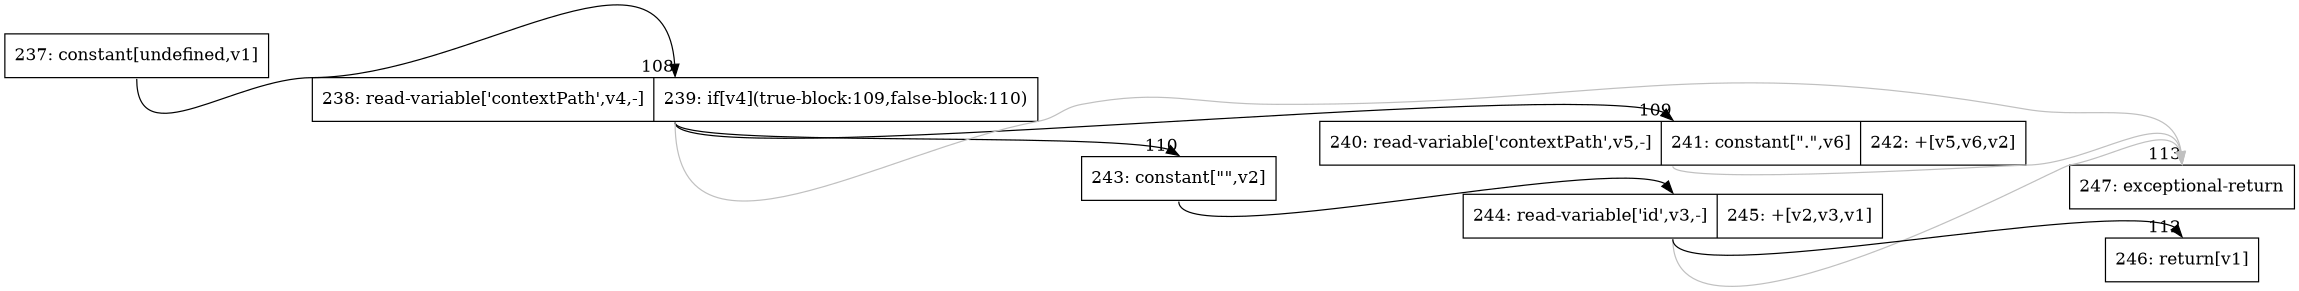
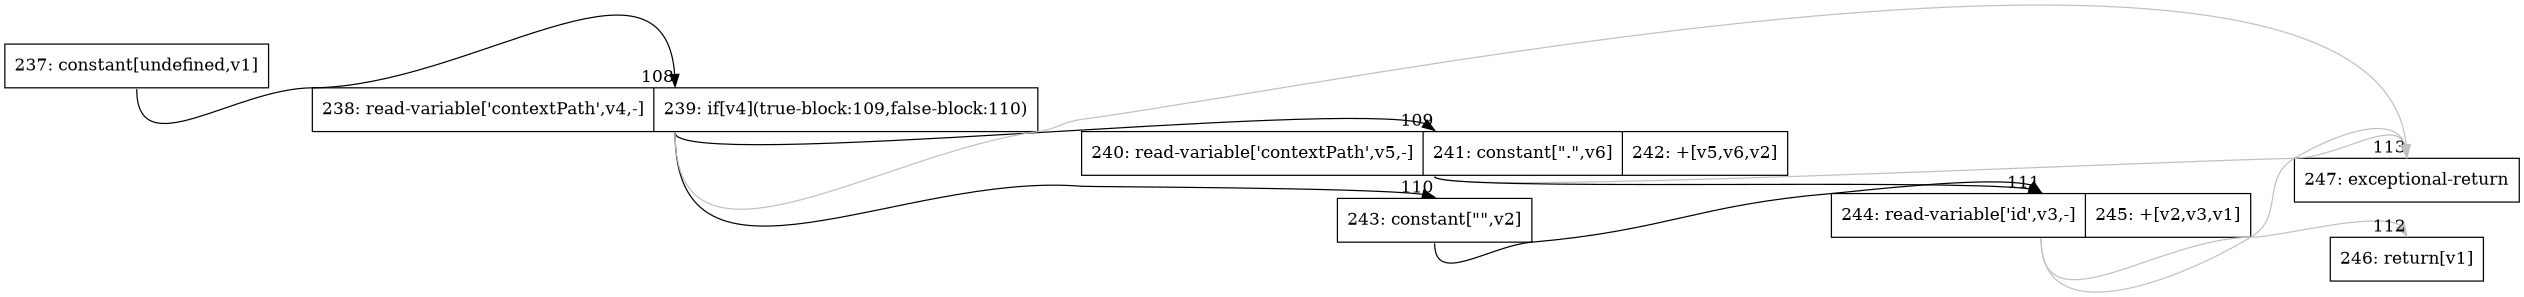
  digraph {
    rankdir=LR
    node [shape=record]
    edge [headport=n tailport=s]
    n1 [label="{237: constant[undefined,v1]}"]
    n2 [label="{238: read-variable['contextPath',v4,-]|239: if[v4](true-block:109,false-block:110)}"]
    n3 [label="{240: read-variable['contextPath',v5,-]|241: constant[\".\",v6]|242: +[v5,v6,v2]}"]
    n4 [label="{243: constant[\"\",v2]}"]
    n5 [label="{247: exceptional-return}"]
    n6 [label="{244: read-variable['id',v3,-]|245: +[v2,v3,v1]}"]
    n7 [label="{246: return[v1]}"]
    n1 -> n2 [headlabel="      108"]
    n2 -> n3 [headlabel="      109"]
    n2 -> n4 [headlabel="      110"]
    n2 -> n5 [color=gray headlabel="      113"]
    n3 -> n5 [color=gray]
+   n3 -> n6 [headlabel="      111"]
    n4 -> n6
    n6 -> n5 [color=gray]
-   n6 -> n7 [headlabel="      112"]
+   n6 -> n7 [headlabel="      112" color=gray]
  }
